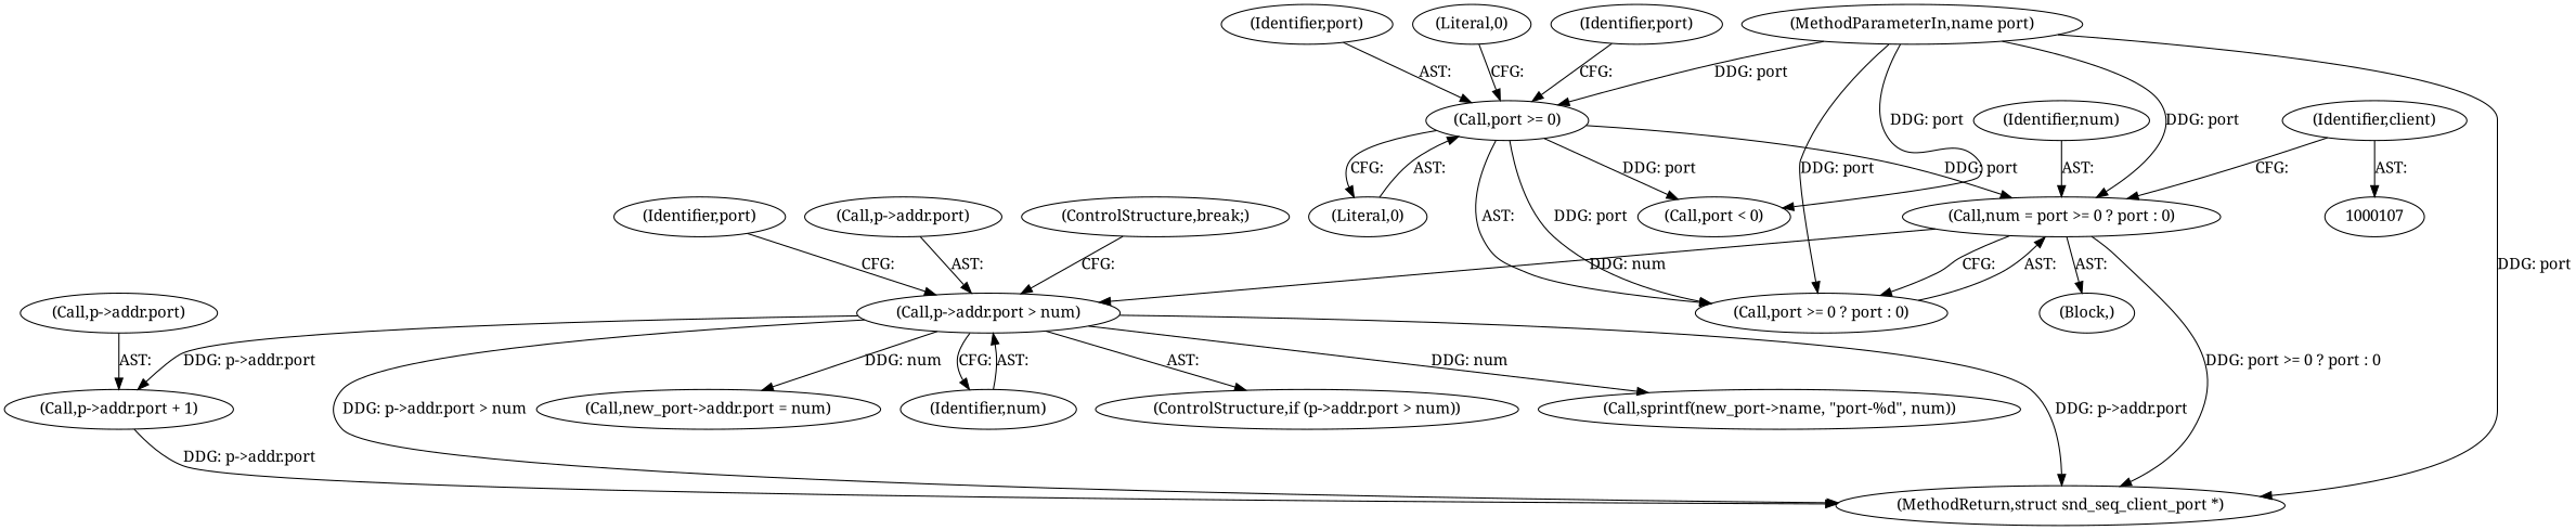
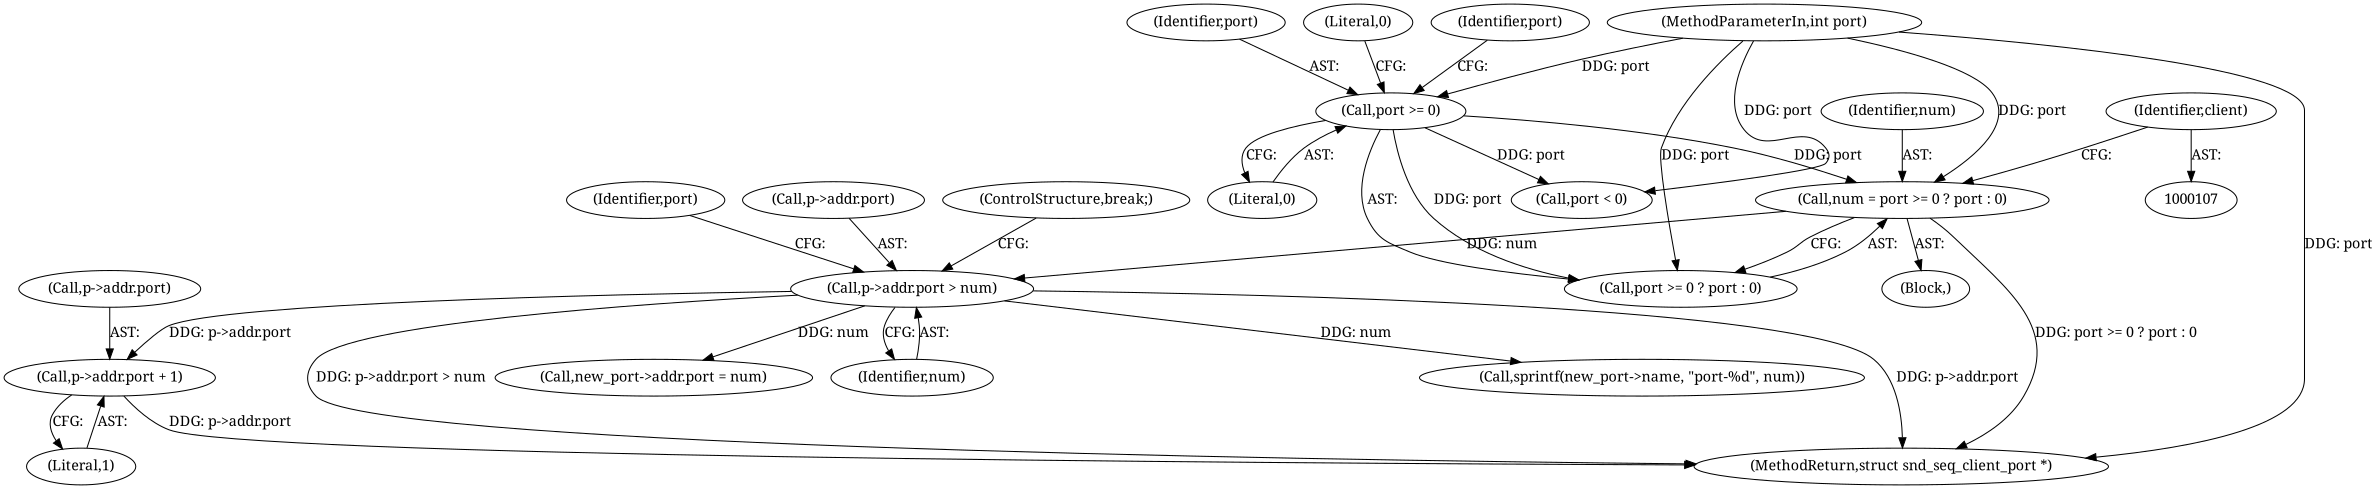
  digraph {
    fontname="Noto Serif"
    node [fontname="Noto Serif"]
    edge [fontname="Noto Serif"]
    n1 [label="(Call,p->addr.port + 1)"]
+   n2 [label="(Literal,1)"]
    n3 [label="(MethodReturn,struct snd_seq_client_port *)"]
    n4 [label="(Call,p->addr.port > num)"]
    n5 [label="(Call,new_port->addr.port = num)"]
    n6 [label="(Identifier,num)"]
-   n7 [label="(ControlStructure,if (p->addr.port > num))"]
    n8 [label="(Call,sprintf(new_port->name, \"port-%d\", num))"]
    n9 [label="(Call,num = port >= 0 ? port : 0)"]
    n10 [label="(Call,port >= 0 ? port : 0)"]
    n11 [label="(Block,)"]
    n12 [label="(Call,port >= 0)"]
    n13 [label="(Call,port < 0)"]
    n14 [label="(Literal,0)"]
-   n15 [label="(MethodParameterIn,name port)"]
+   n15 [label="(MethodParameterIn,int port)"]
    n16 [label="(ControlStructure,break;)"]
    n17 [label="(Call,p->addr.port)"]
    n18 [label="(Identifier,port)"]
    n19 [label="(Identifier,num)"]
    n20 [label="(Identifier,port)"]
    n21 [label="(Call,p->addr.port)"]
    n22 [label="(Identifier,client)"]
    1000107
    n24 [label="(Literal,0)"]
    n25 [label="(Identifier,port)"]
+   n1 -> n2 [label="CFG: "]
    n1 -> n3 [label="DDG: p->addr.port"]
+   n2 -> n1 [label="AST: "]
    n4 -> n1 [label="DDG: p->addr.port"]
    n4 -> n3 [label="DDG: p->addr.port"]
    n4 -> n3 [label="DDG: p->addr.port > num"]
    n4 -> n5 [label="DDG: num"]
    n4 -> n6 [label="CFG: "]
-   n4 -> n7 [label="AST: "]
    n4 -> n8 [label="DDG: num"]
    n6 -> n4 [label="AST: "]
    n9 -> n3 [label="DDG: port >= 0 ? port : 0"]
    n9 -> n4 [label="DDG: num"]
    n9 -> n10 [label="CFG: "]
    n9 -> n11 [label="AST: "]
    n10 -> n9 [label="AST: "]
    n12 -> n9 [label="DDG: port"]
    n12 -> n10 [label="AST: "]
    n12 -> n10 [label="DDG: port"]
    n12 -> n13 [label="DDG: port"]
    n12 -> n14 [label="CFG: "]
    n14 -> n12 [label="AST: "]
    n15 -> n3 [label="DDG: port"]
    n15 -> n9 [label="DDG: port"]
    n15 -> n10 [label="DDG: port"]
    n15 -> n12 [label="DDG: port"]
    n15 -> n13 [label="DDG: port"]
    n16 -> n4 [label="CFG: "]
    n17 -> n1 [label="AST: "]
    n18 -> n12 [label="AST: "]
    n19 -> n9 [label="AST: "]
    n20 -> n4 [label="CFG: "]
    n21 -> n4 [label="AST: "]
    n22 -> n9 [label="CFG: "]
    n22 -> 1000107 [label="AST: "]
    n24 -> n12 [label="CFG: "]
    n25 -> n12 [label="CFG: "]
  }
